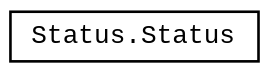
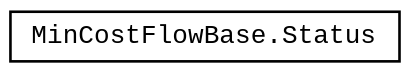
  digraph {
    rankdir=LR
    fontname="Liberation Mono"
-   n1 [color=black fillcolor=white fontname="Liberation Mono" fontsize=10 height=0.2 label="Status.Status" shape=record style=filled width=0.4]
+   n1 [color=black fillcolor=white fontname="Liberation Mono" fontsize=10 height=0.2 label="MinCostFlowBase.Status" shape=record style=filled width=0.4]
  }
